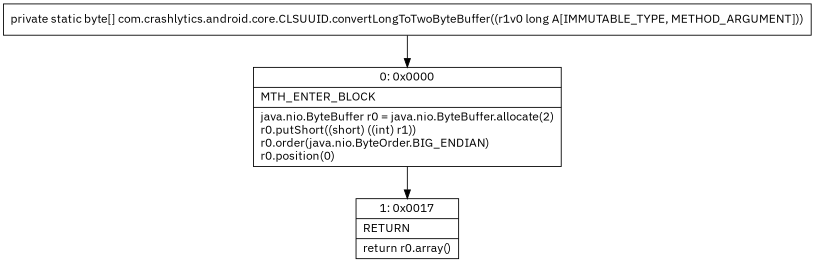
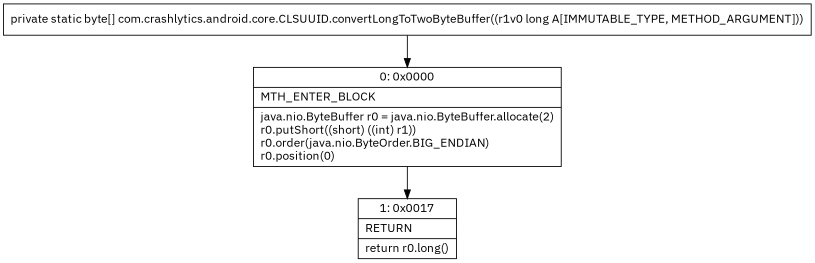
  digraph {
    fontname="IBM Plex Sans"
    node [shape=record fontname="IBM Plex Sans"]
    edge [fontname="IBM Plex Sans"]
    n1 [label="{0\:\ 0x0000|MTH_ENTER_BLOCK\l|java.nio.ByteBuffer r0 = java.nio.ByteBuffer.allocate(2)\lr0.putShort((short) ((int) r1))\lr0.order(java.nio.ByteOrder.BIG_ENDIAN)\lr0.position(0)\l}"]
-   n2 [label="{1\:\ 0x0017|RETURN\l|return r0.array()\l}"]
+   n2 [label="{1\:\ 0x0017|RETURN\l|return r0.long()\l}"]
    n3 [label="{private static byte[] com.crashlytics.android.core.CLSUUID.convertLongToTwoByteBuffer((r1v0 long A[IMMUTABLE_TYPE, METHOD_ARGUMENT])) }"]
    n1 -> n2
    n3 -> n1
  }
